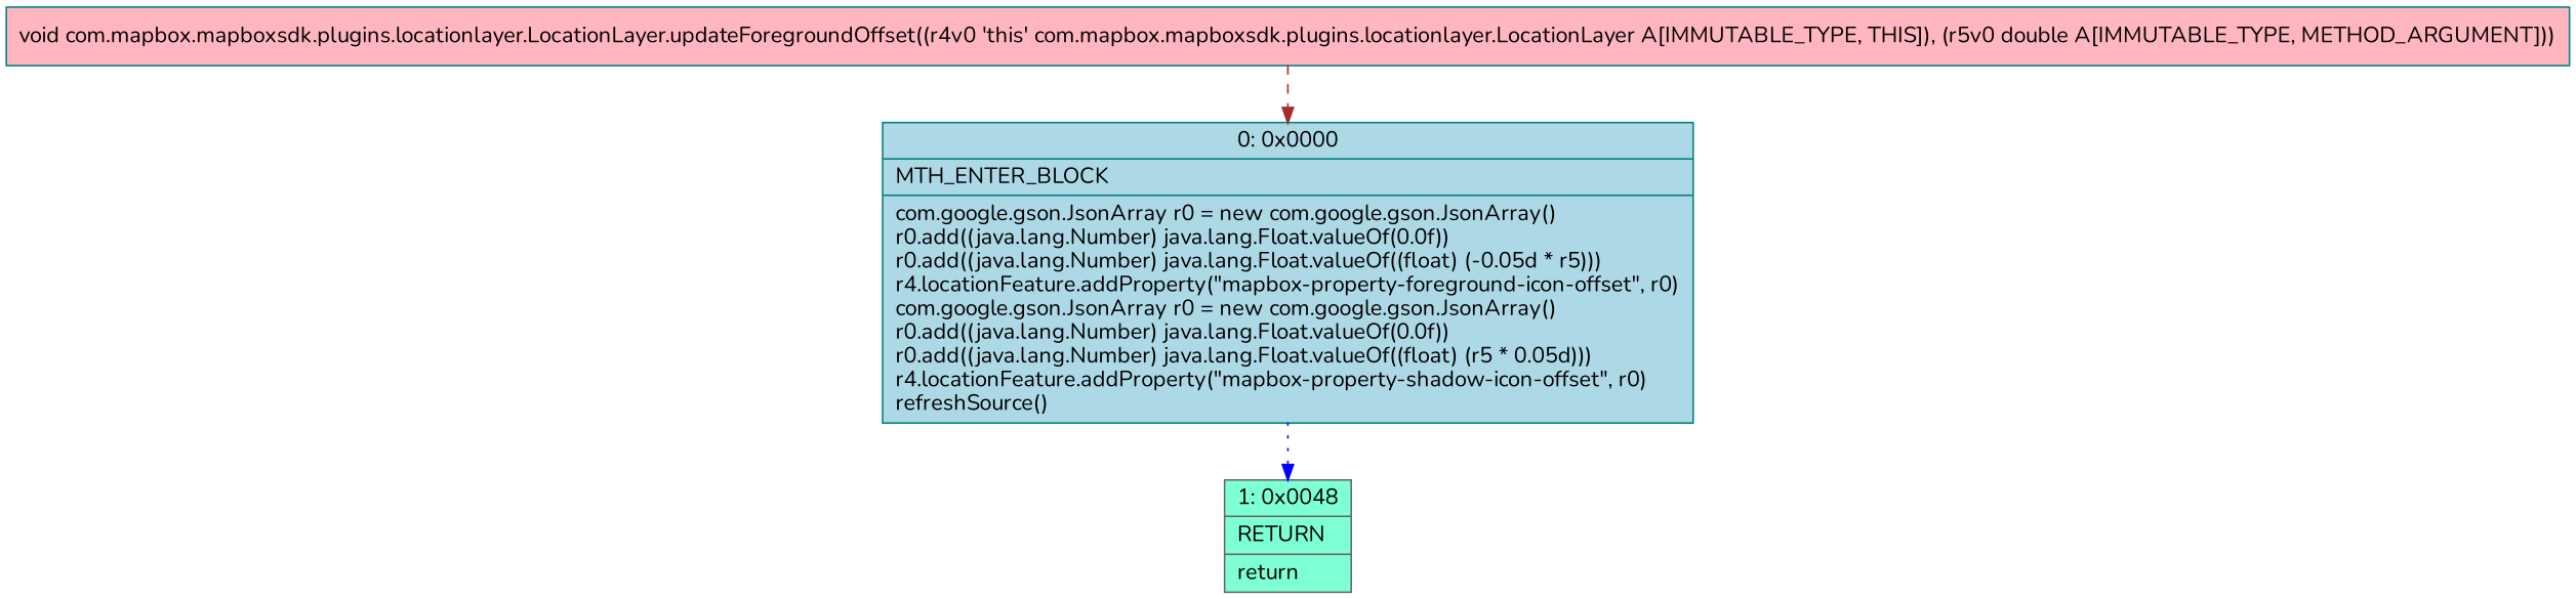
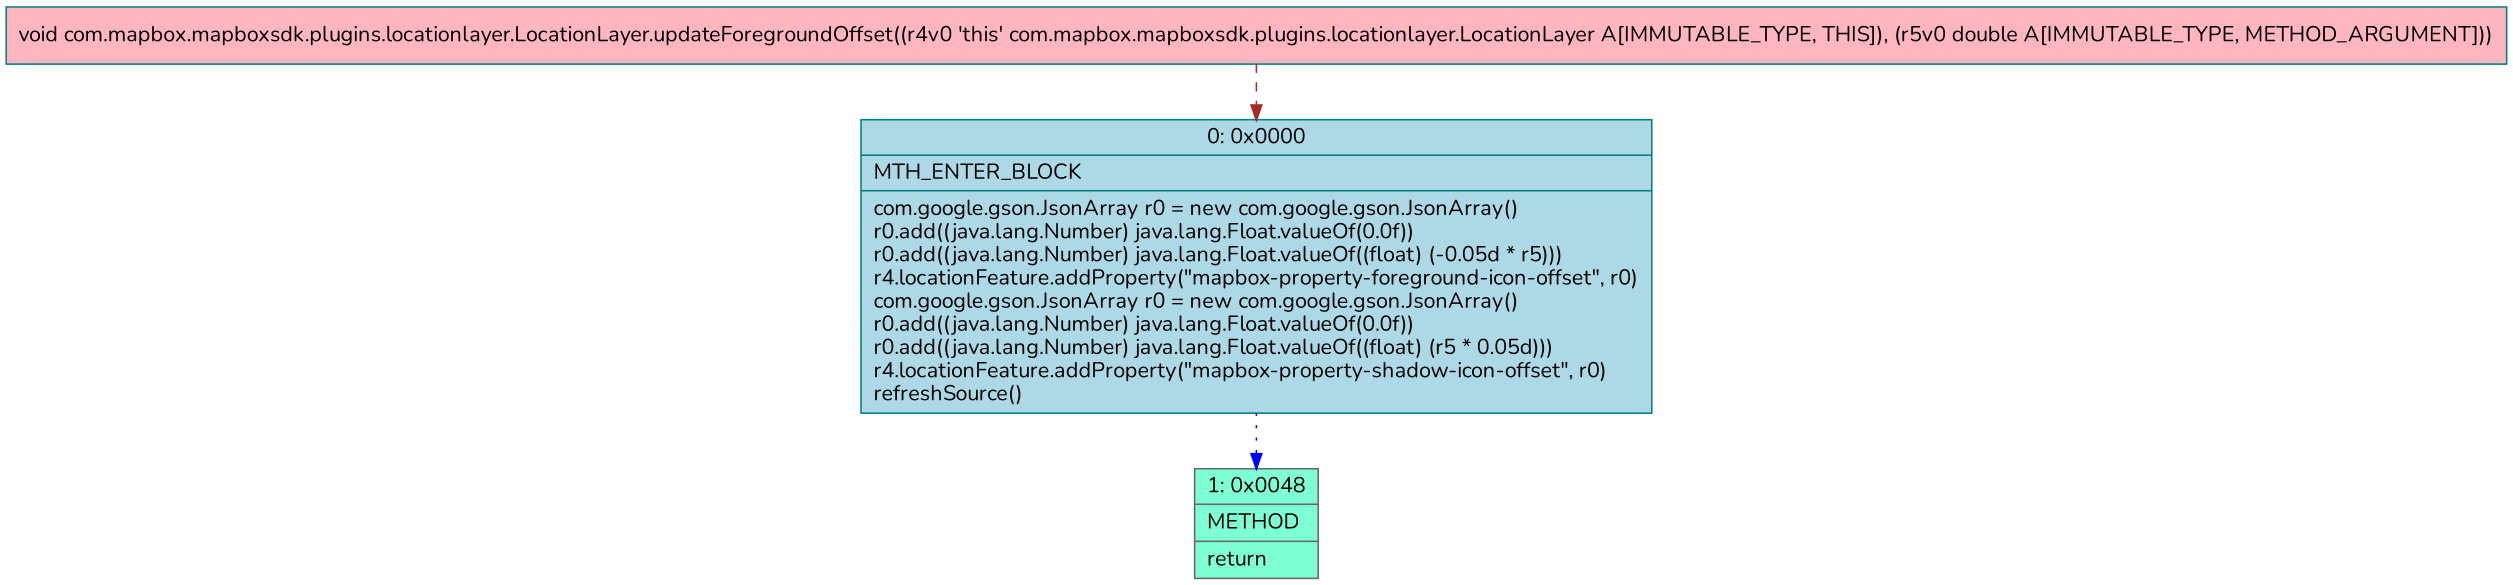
  digraph {
    fontname=Nunito
    node [shape=record style=filled color=teal fontname=Nunito]
    edge [fontname=Nunito]
    n1 [label="{0\:\ 0x0000|MTH_ENTER_BLOCK\l|com.google.gson.JsonArray r0 = new com.google.gson.JsonArray()\lr0.add((java.lang.Number) java.lang.Float.valueOf(0.0f))\lr0.add((java.lang.Number) java.lang.Float.valueOf((float) (\-0.05d * r5)))\lr4.locationFeature.addProperty(\"mapbox\-property\-foreground\-icon\-offset\", r0)\lcom.google.gson.JsonArray r0 = new com.google.gson.JsonArray()\lr0.add((java.lang.Number) java.lang.Float.valueOf(0.0f))\lr0.add((java.lang.Number) java.lang.Float.valueOf((float) (r5 * 0.05d)))\lr4.locationFeature.addProperty(\"mapbox\-property\-shadow\-icon\-offset\", r0)\lrefreshSource()\l}" fillcolor=lightblue]
-   n2 [label="{1\:\ 0x0048|RETURN\l|return\l}" fillcolor=aquamarine color=gray40]
+   n2 [label="{1\:\ 0x0048|METHOD\l|return\l}" fillcolor=aquamarine color=gray40]
    n3 [label="{void com.mapbox.mapboxsdk.plugins.locationlayer.LocationLayer.updateForegroundOffset((r4v0 'this' com.mapbox.mapboxsdk.plugins.locationlayer.LocationLayer A[IMMUTABLE_TYPE, THIS]), (r5v0 double A[IMMUTABLE_TYPE, METHOD_ARGUMENT])) }" fillcolor=lightpink]
    n1 -> n2 [color=blue style=dotted]
    n3 -> n1 [color=brown style=dashed]
  }
